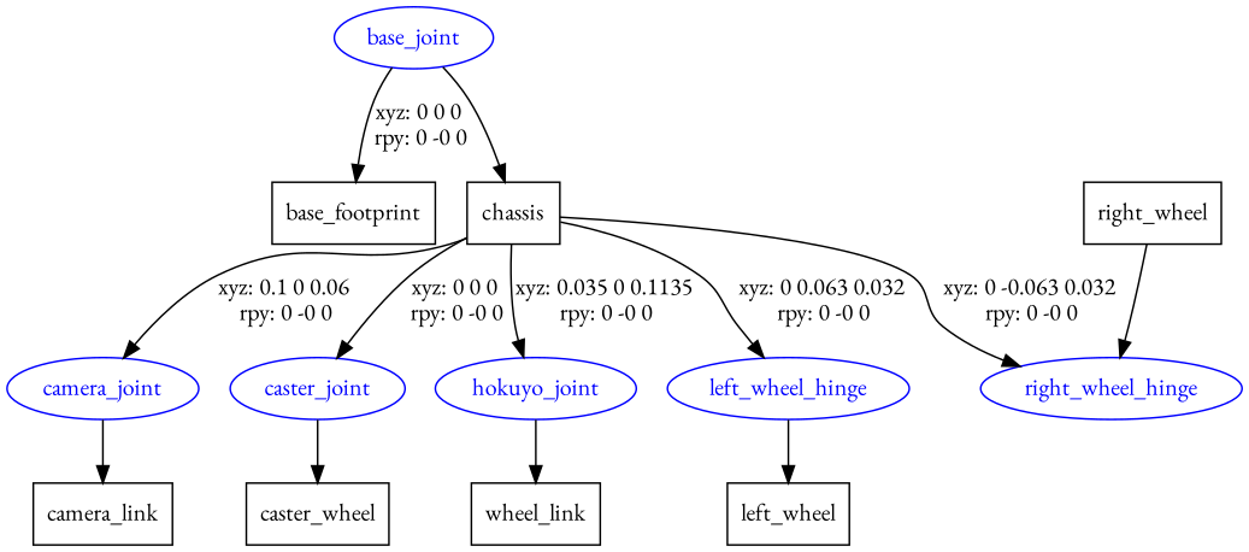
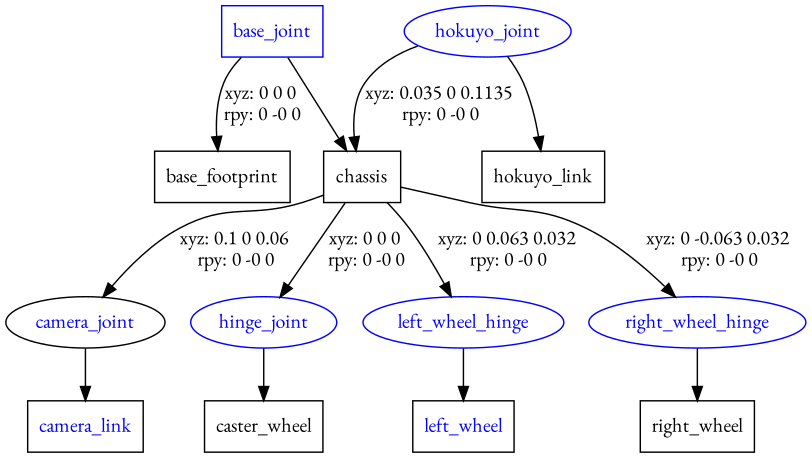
  digraph {
    fontname="EB Garamond"
    node [fontname="EB Garamond" shape=box]
    edge [fontname="EB Garamond"]
    n1 [label=base_footprint]
-   base_joint [color=blue fontcolor=blue shape=ellipse]
+   base_joint [color=blue fontcolor=blue]
    n3 [label=chassis]
-   camera_joint [color=blue fontcolor=blue shape=ellipse]
-   caster_joint [color=blue fontcolor=blue shape=ellipse]
+   camera_joint [color=black fontcolor=blue shape=ellipse]
+   caster_joint [color=blue fontcolor=blue shape=ellipse label=hinge_joint]
    hokuyo_joint [color=blue fontcolor=blue shape=ellipse]
    left_wheel_hinge [color=blue fontcolor=blue shape=ellipse]
    right_wheel_hinge [color=blue fontcolor=blue shape=ellipse]
-   n9 [label=camera_link]
+   n9 [label=camera_link fontcolor=blue]
    n10 [label=caster_wheel]
-   n11 [label=wheel_link]
-   n12 [label=left_wheel]
+   n11 [label=hokuyo_link]
+   n12 [label=left_wheel fontcolor=blue]
    n13 [label=right_wheel]
    base_joint -> n1 [label="xyz: 0 0 0 \nrpy: 0 -0 0"]
    base_joint -> n3
    n3 -> camera_joint [label="xyz: 0.1 0 0.06 \nrpy: 0 -0 0"]
    n3 -> caster_joint [label="xyz: 0 0 0 \nrpy: 0 -0 0"]
-   n3 -> hokuyo_joint [label="xyz: 0.035 0 0.1135 \nrpy: 0 -0 0"]
+   hokuyo_joint -> n3 [label="xyz: 0.035 0 0.1135 \nrpy: 0 -0 0"]
    n3 -> left_wheel_hinge [label="xyz: 0 0.063 0.032 \nrpy: 0 -0 0"]
    n3 -> right_wheel_hinge [label="xyz: 0 -0.063 0.032 \nrpy: 0 -0 0"]
    camera_joint -> n9
    caster_joint -> n10
    hokuyo_joint -> n11
    left_wheel_hinge -> n12
-   n13 -> right_wheel_hinge
+   right_wheel_hinge -> n13
  }
